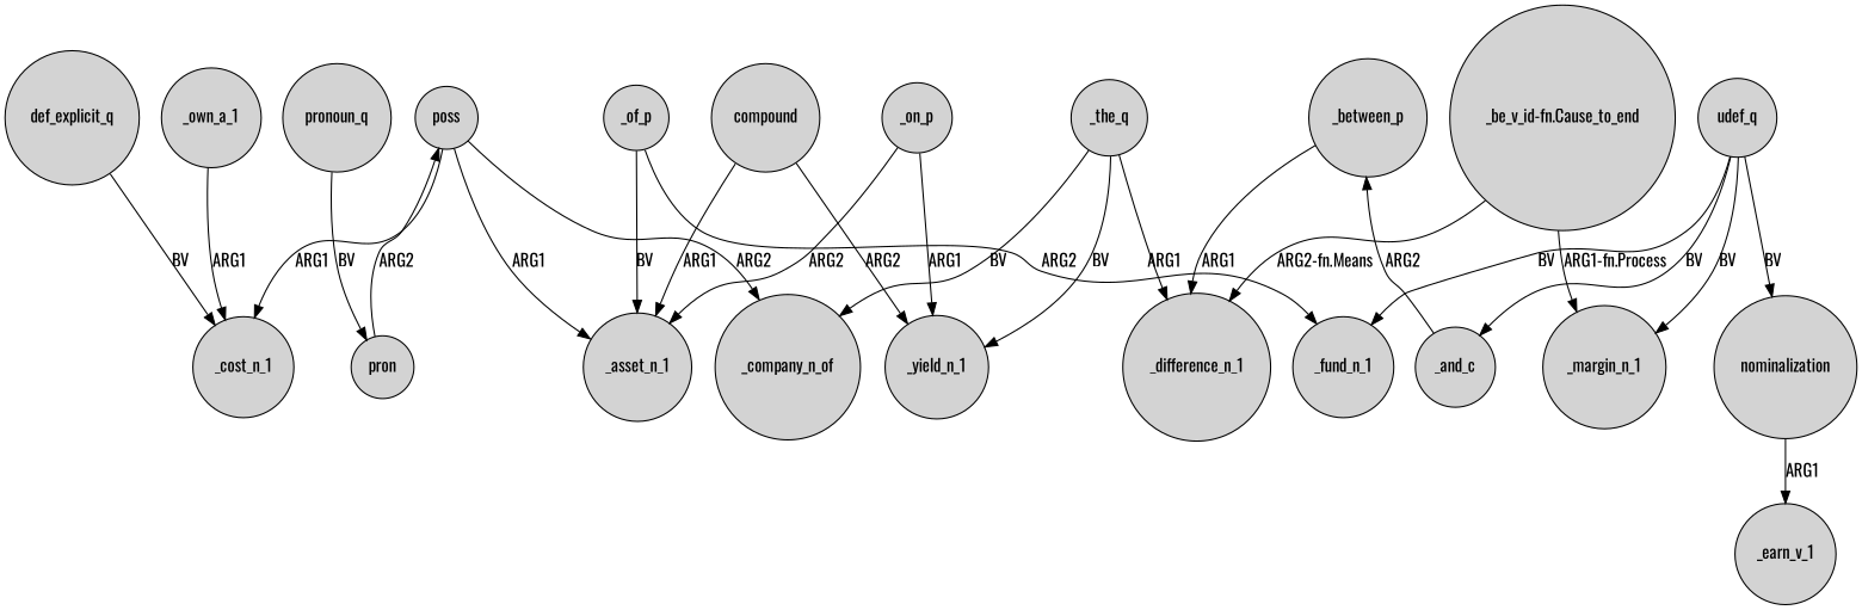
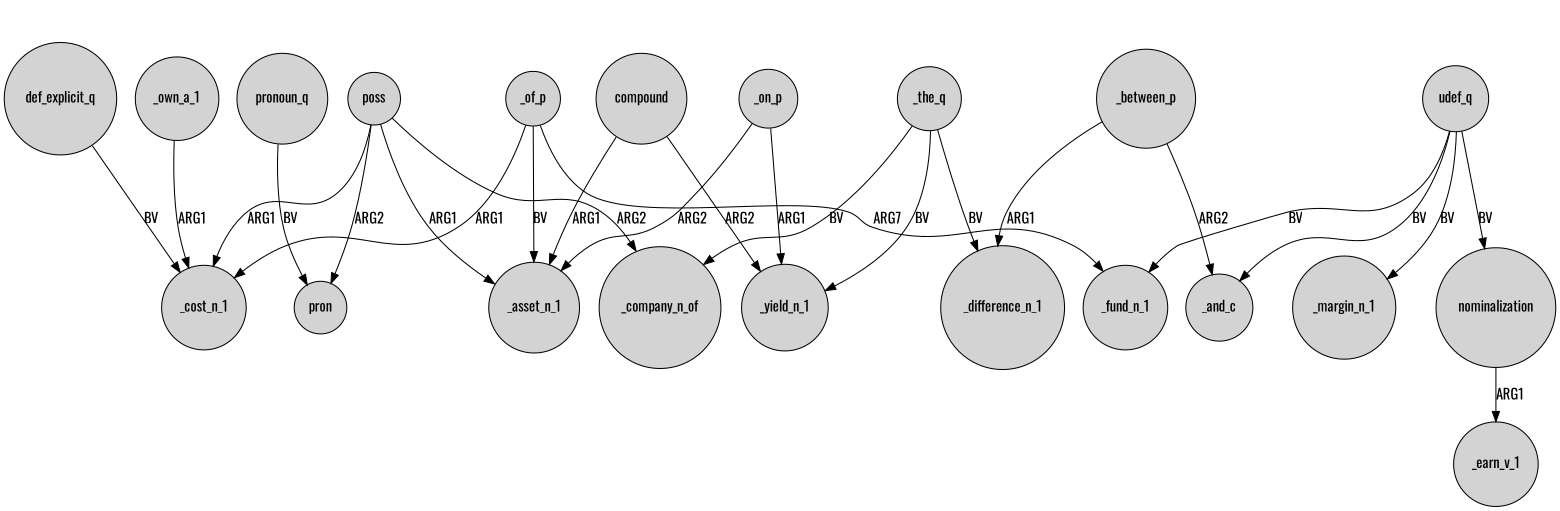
  digraph {
    fontname=Oswald
    node [fontname=Oswald shape=circle style=filled]
    edge [fontname=Oswald]
    _on_p
    _asset_n_1
    _yield_n_1
    _the_q
    _difference_n_1
    _company_n_of
    def_explicit_q
    _cost_n_1
    udef_q
    _fund_n_1
    nominalization
    _margin_n_1
    _and_c
    _earn_v_1
    _of_p
    poss
    pron
    _between_p
    compound
    pronoun_q
    _own_a_1
-   "_be_v_id-fn.Cause_to_end"
    _on_p -> _asset_n_1 [label=ARG2]
    _on_p -> _yield_n_1 [label=ARG1]
    _the_q -> _yield_n_1 [label=BV]
-   _the_q -> _difference_n_1 [label=ARG1]
+   _the_q -> _difference_n_1 [label=BV]
    _the_q -> _company_n_of [label=BV]
    def_explicit_q -> _cost_n_1 [label=BV]
    udef_q -> _fund_n_1 [label=BV]
    udef_q -> nominalization [label=BV]
    udef_q -> _margin_n_1 [label=BV]
    udef_q -> _and_c [label=BV]
    nominalization -> _earn_v_1 [label=ARG1]
    _of_p -> _asset_n_1 [label=BV]
-   _of_p -> _fund_n_1 [label=ARG2]
+   _of_p -> _cost_n_1 [label=ARG1]
+   _of_p -> _fund_n_1 [label=ARG7]
    poss -> _asset_n_1 [label=ARG1]
    poss -> _company_n_of [label=ARG2]
    poss -> _cost_n_1 [label=ARG1]
-   pron -> poss [label=ARG2]
+   poss -> pron [label=ARG2]
    _between_p -> _difference_n_1 [label=ARG1]
-   _and_c -> _between_p [label=ARG2]
+   _between_p -> _and_c [label=ARG2]
    compound -> _asset_n_1 [label=ARG1]
    compound -> _yield_n_1 [label=ARG2]
    pronoun_q -> pron [label=BV]
    _own_a_1 -> _cost_n_1 [label=ARG1]
-   "_be_v_id-fn.Cause_to_end" -> _difference_n_1 [label="ARG2-fn.Means"]
-   "_be_v_id-fn.Cause_to_end" -> _margin_n_1 [label="ARG1-fn.Process"]
  }
